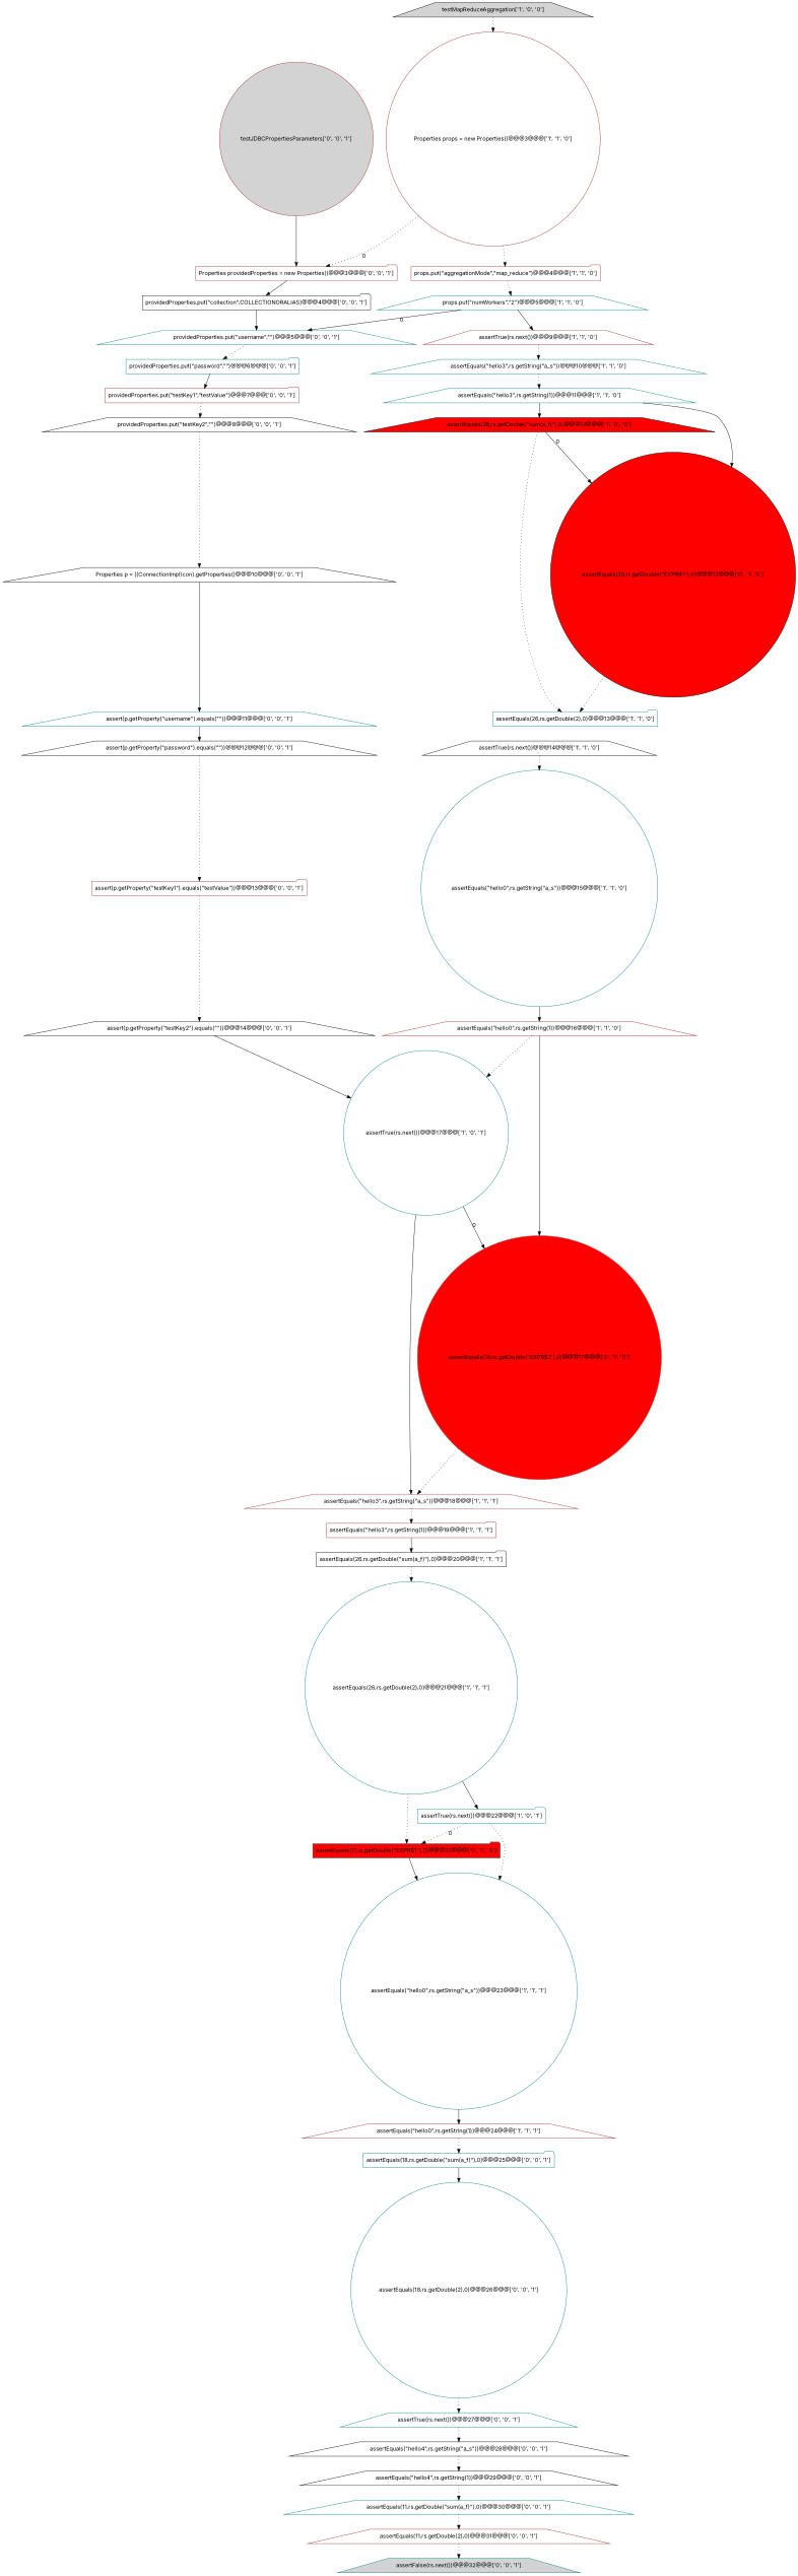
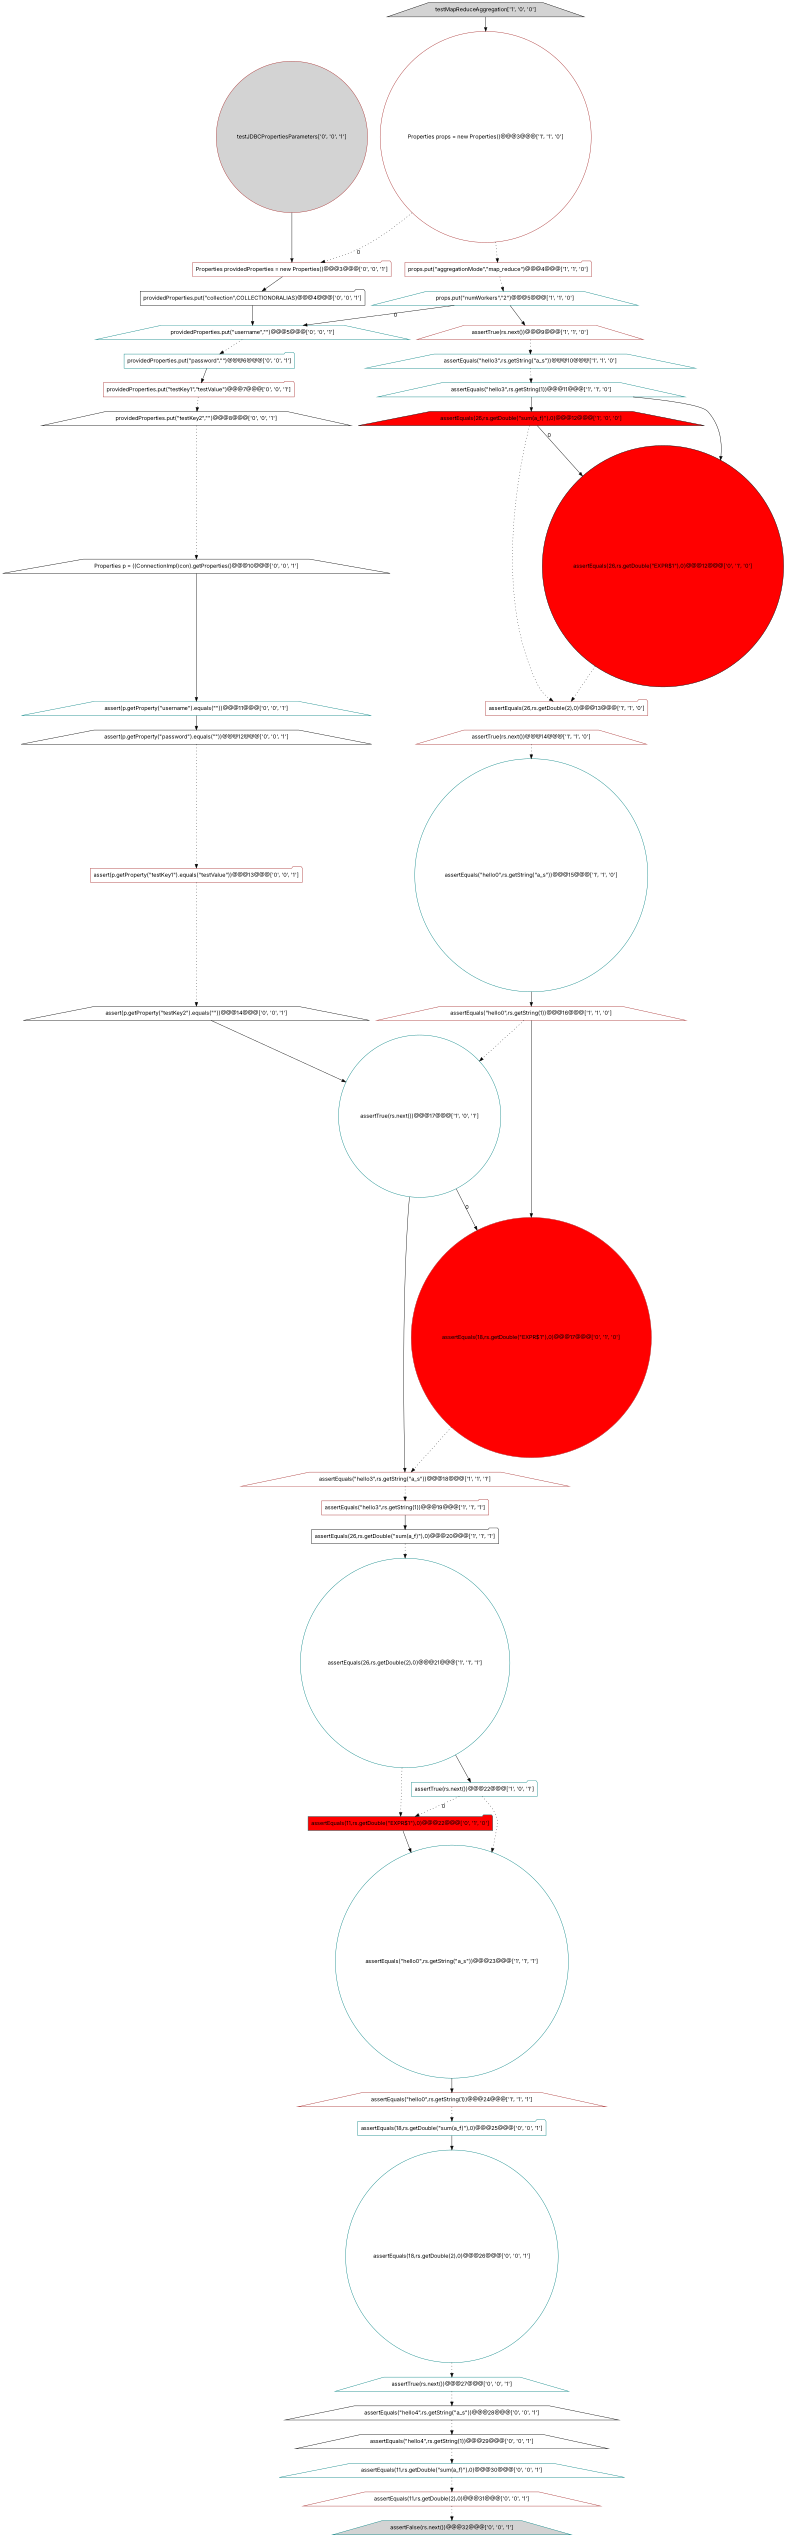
  digraph {
    fontname=Inter
    node [color=teal fillcolor=white fontname=Inter shape=trapezium style=filled]
    edge [fontname=Inter style=dotted]
    n1 [color=brown fillcolor=lightgray label="testJDBCPropertiesParameters['0', '0', '1']" shape=circle]
    n2 [color=brown label="Properties providedProperties = new Properties()@@@3@@@['0', '0', '1']" shape=folder]
    n3 [color=black label="providedProperties.put(\"collection\",COLLECTIONORALIAS)@@@4@@@['0', '0', '1']" shape=folder]
-   n4 [color=black label="assertTrue(rs.next())@@@14@@@['1', '1', '0']"]
+   n4 [color=brown label="assertTrue(rs.next())@@@14@@@['1', '1', '0']"]
    n5 [label="assertEquals(\"hello0\",rs.getString(\"a_s\"))@@@15@@@['1', '1', '0']" shape=circle]
    n6 [color=brown label="assertEquals(\"hello0\",rs.getString(1))@@@16@@@['1', '1', '0']"]
    n7 [color=black label="assert(p.getProperty(\"testKey2\").equals(\"\"))@@@14@@@['0', '0', '1']"]
    n8 [label="assertTrue(rs.next())@@@17@@@['1', '0', '1']" shape=circle]
    n9 [color=brown fillcolor=red label="assertEquals(18,rs.getDouble(\"EXPR$1\"),0)@@@17@@@['0', '1', '0']" shape=circle]
    n10 [color=brown label="assertEquals(\"hello3\",rs.getString(\"a_s\"))@@@18@@@['1', '1', '1']"]
    n11 [color=brown label="assertTrue(rs.next())@@@9@@@['1', '1', '0']"]
    n12 [label="assertEquals(\"hello3\",rs.getString(\"a_s\"))@@@10@@@['1', '1', '0']"]
    n13 [label="assertEquals(\"hello3\",rs.getString(1))@@@11@@@['1', '1', '0']"]
    n14 [label="providedProperties.put(\"username\",\"\")@@@5@@@['0', '0', '1']"]
    n15 [label="providedProperties.put(\"password\",\"\")@@@6@@@['0', '0', '1']" shape=folder]
    n16 [color=brown label="providedProperties.put(\"testKey1\",\"testValue\")@@@7@@@['0', '0', '1']" shape=folder]
    n17 [fillcolor=lightgray label="assertFalse(rs.next())@@@32@@@['0', '0', '1']"]
    n18 [color=brown label="assert(p.getProperty(\"testKey1\").equals(\"testValue\"))@@@13@@@['0', '0', '1']" shape=folder]
    n19 [color=brown label="Properties props = new Properties()@@@3@@@['1', '1', '0']" shape=circle]
    n20 [color=brown label="props.put(\"aggregationMode\",\"map_reduce\")@@@4@@@['1', '1', '0']" shape=folder]
    n21 [label="props.put(\"numWorkers\",\"2\")@@@5@@@['1', '1', '0']"]
    n22 [color=black label="providedProperties.put(\"testKey2\",\"\")@@@8@@@['0', '0', '1']"]
    n23 [color=black label="Properties p = ((ConnectionImpl)con).getProperties()@@@10@@@['0', '0', '1']"]
    n24 [label="assertTrue(rs.next())@@@27@@@['0', '0', '1']"]
    n25 [color=black label="assertEquals(\"hello4\",rs.getString(\"a_s\"))@@@28@@@['0', '0', '1']"]
    n26 [color=black label="assertEquals(\"hello4\",rs.getString(1))@@@29@@@['0', '0', '1']"]
    n27 [color=brown label="assertEquals(11,rs.getDouble(2),0)@@@31@@@['0', '0', '1']"]
    n28 [color=black label="assert(p.getProperty(\"password\").equals(\"\"))@@@12@@@['0', '0', '1']"]
    n29 [label="assertEquals(18,rs.getDouble(2),0)@@@26@@@['0', '0', '1']" shape=circle]
    n30 [label="assertEquals(11,rs.getDouble(\"sum(a_f)\"),0)@@@30@@@['0', '0', '1']"]
    n31 [color=brown label="assertEquals(\"hello3\",rs.getString(1))@@@19@@@['1', '1', '1']" shape=folder]
    n32 [color=black fillcolor=red label="assertEquals(26,rs.getDouble(\"EXPR$1\"),0)@@@12@@@['0', '1', '0']" shape=circle]
-   n33 [label="assertEquals(26,rs.getDouble(2),0)@@@13@@@['1', '1', '0']" shape=folder]
+   n33 [color=brown label="assertEquals(26,rs.getDouble(2),0)@@@13@@@['1', '1', '0']" shape=folder]
    n34 [color=black label="assertEquals(26,rs.getDouble(\"sum(a_f)\"),0)@@@20@@@['1', '1', '1']" shape=folder]
    n35 [label="assertEquals(26,rs.getDouble(2),0)@@@21@@@['1', '1', '1']" shape=circle]
    n36 [color=black fillcolor=red label="assertEquals(26,rs.getDouble(\"sum(a_f)\"),0)@@@12@@@['1', '0', '0']"]
    n37 [label="assert(p.getProperty(\"username\").equals(\"\"))@@@11@@@['0', '0', '1']"]
    n38 [fillcolor=red label="assertEquals(11,rs.getDouble(\"EXPR$1\"),0)@@@22@@@['0', '1', '0']" shape=folder]
    n39 [label="assertTrue(rs.next())@@@22@@@['1', '0', '1']" shape=folder]
    n40 [label="assertEquals(\"hello0\",rs.getString(\"a_s\"))@@@23@@@['1', '1', '1']" shape=circle]
    n41 [color=brown label="assertEquals(\"hello0\",rs.getString(1))@@@24@@@['1', '1', '1']"]
    n42 [label="assertEquals(18,rs.getDouble(\"sum(a_f)\"),0)@@@25@@@['0', '0', '1']" shape=folder]
    n43 [color=black fillcolor=lightgray label="testMapReduceAggregation['1', '0', '0']"]
    n1 -> n2 [style=solid]
    n2 -> n3 [style=solid]
    n3 -> n14 [style=solid]
    n4 -> n5
    n5 -> n6 [style=solid]
    n6 -> n8
    n6 -> n9 [style=solid]
    n7 -> n8 [style=solid]
    n8 -> n9 [label=0 style=solid]
    n8 -> n10 [style=solid]
    n9 -> n10
    n10 -> n31
    n11 -> n12
    n12 -> n13
    n13 -> n32 [style=solid]
    n13 -> n36 [style=solid]
    n14 -> n15
    n15 -> n16 [style=solid]
    n16 -> n22
    n18 -> n7
    n19 -> n2 [label=0]
    n19 -> n20
    n20 -> n21
    n21 -> n11 [style=solid]
    n21 -> n14 [label=0 style=solid]
    n22 -> n23
    n23 -> n37 [style=solid]
    n24 -> n25
    n25 -> n26
    n26 -> n30
    n27 -> n17
    n28 -> n18
    n29 -> n24
    n30 -> n27
    n31 -> n34 [style=solid]
    n32 -> n33
    n34 -> n35
    n35 -> n38
    n35 -> n39 [style=solid]
    n36 -> n32 [label=0 style=solid]
    n36 -> n33
    n37 -> n28 [style=solid]
    n38 -> n40 [style=solid]
    n39 -> n38 [label=0]
    n39 -> n40
    n40 -> n41 [style=solid]
    n41 -> n42
    n42 -> n29 [style=solid]
-   n43 -> n19
+   n43 -> n19 [style=solid]
  }
